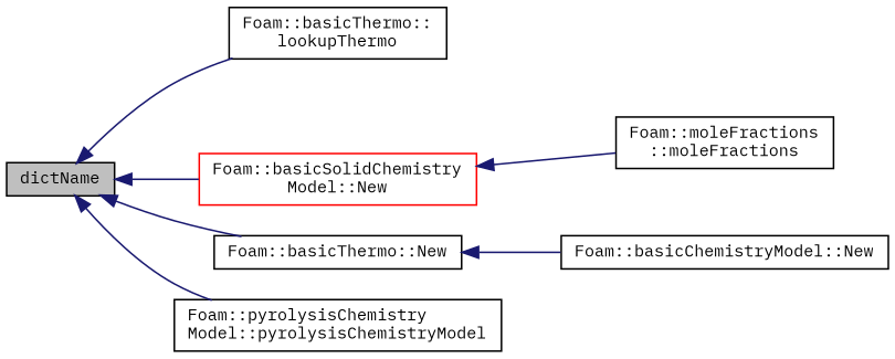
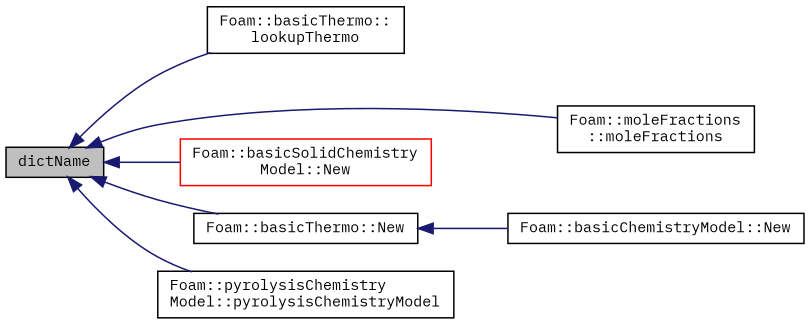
  digraph {
    fontname="IBM Plex Mono"
    rankdir=LR
    node [color=black fontname="IBM Plex Mono" fontsize=10 shape=record]
    edge [color=midnightblue dir=back fontname="IBM Plex Mono" fontsize=10 labelfontname=Helvetica labelfontsize=10 style=solid]
    n1 [fillcolor=grey75 fontcolor=black height=0.2 label=dictName style=filled width=0.4]
    n2 [height=0.2 label="Foam::basicThermo::\llookupThermo" width=0.4]
    n3 [height=0.2 label="Foam::moleFractions\l::moleFractions" width=0.4]
    n4 [color=red height=0.2 label="Foam::basicSolidChemistry\lModel::New" width=0.4]
    n5 [height=0.2 label="Foam::basicThermo::New" width=0.4]
    n6 [height=0.2 label="Foam::pyrolysisChemistry\lModel::pyrolysisChemistryModel" width=0.4]
    n7 [height=0.2 label="Foam::basicChemistryModel::New" width=0.4]
    n1 -> n2
-   n4 -> n3
+   n1 -> n3
    n1 -> n4
    n1 -> n5
    n1 -> n6
    n5 -> n7
  }
